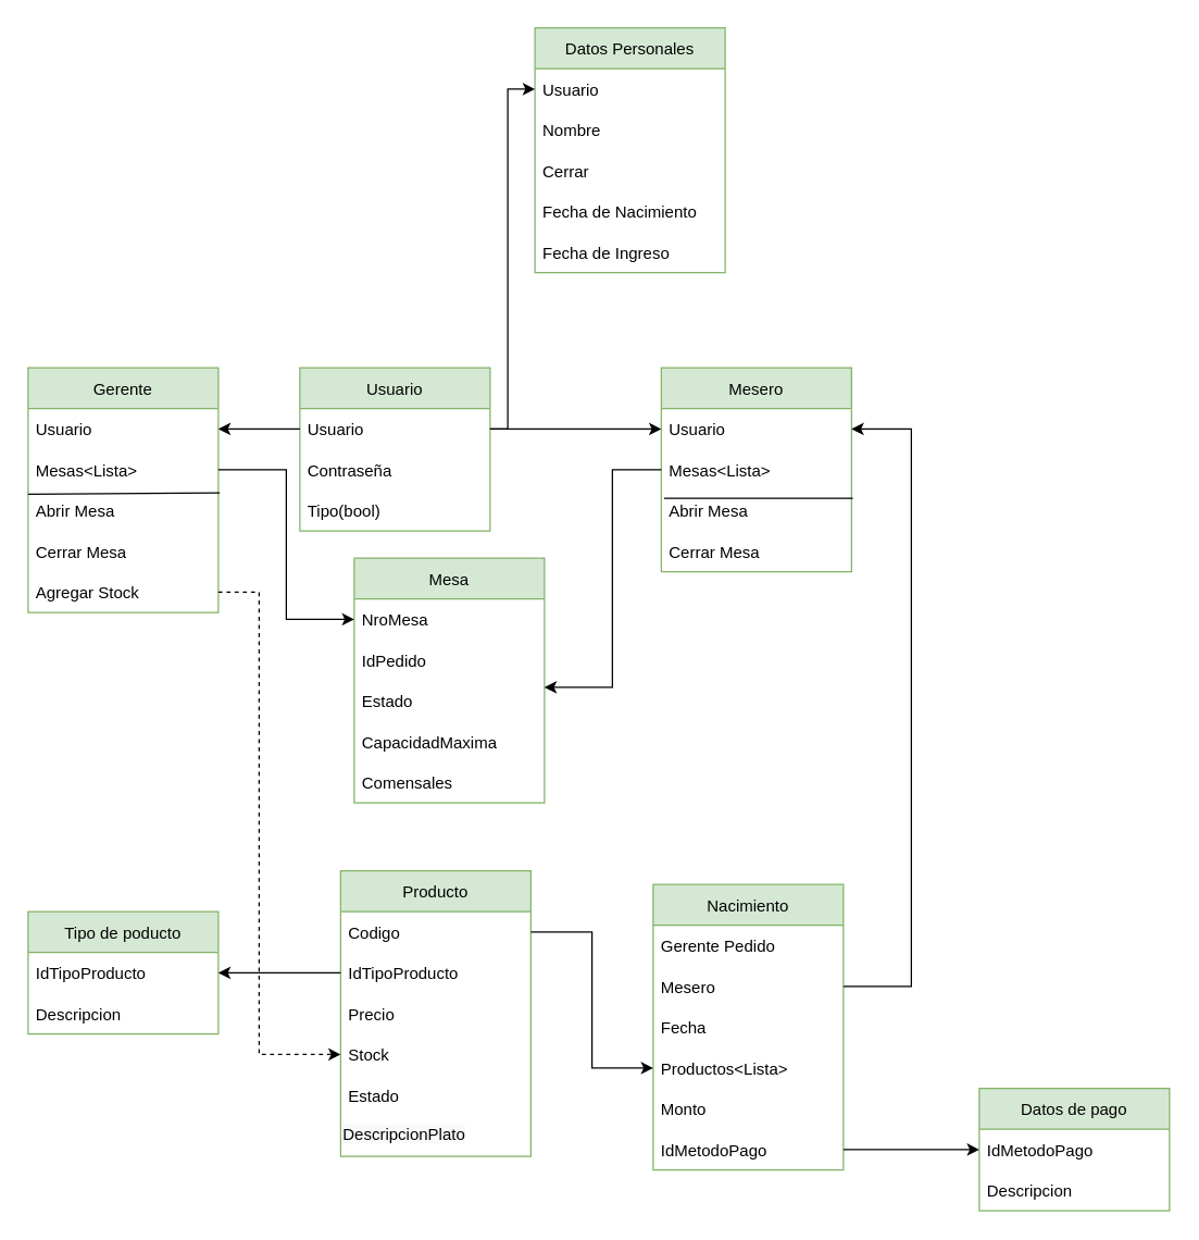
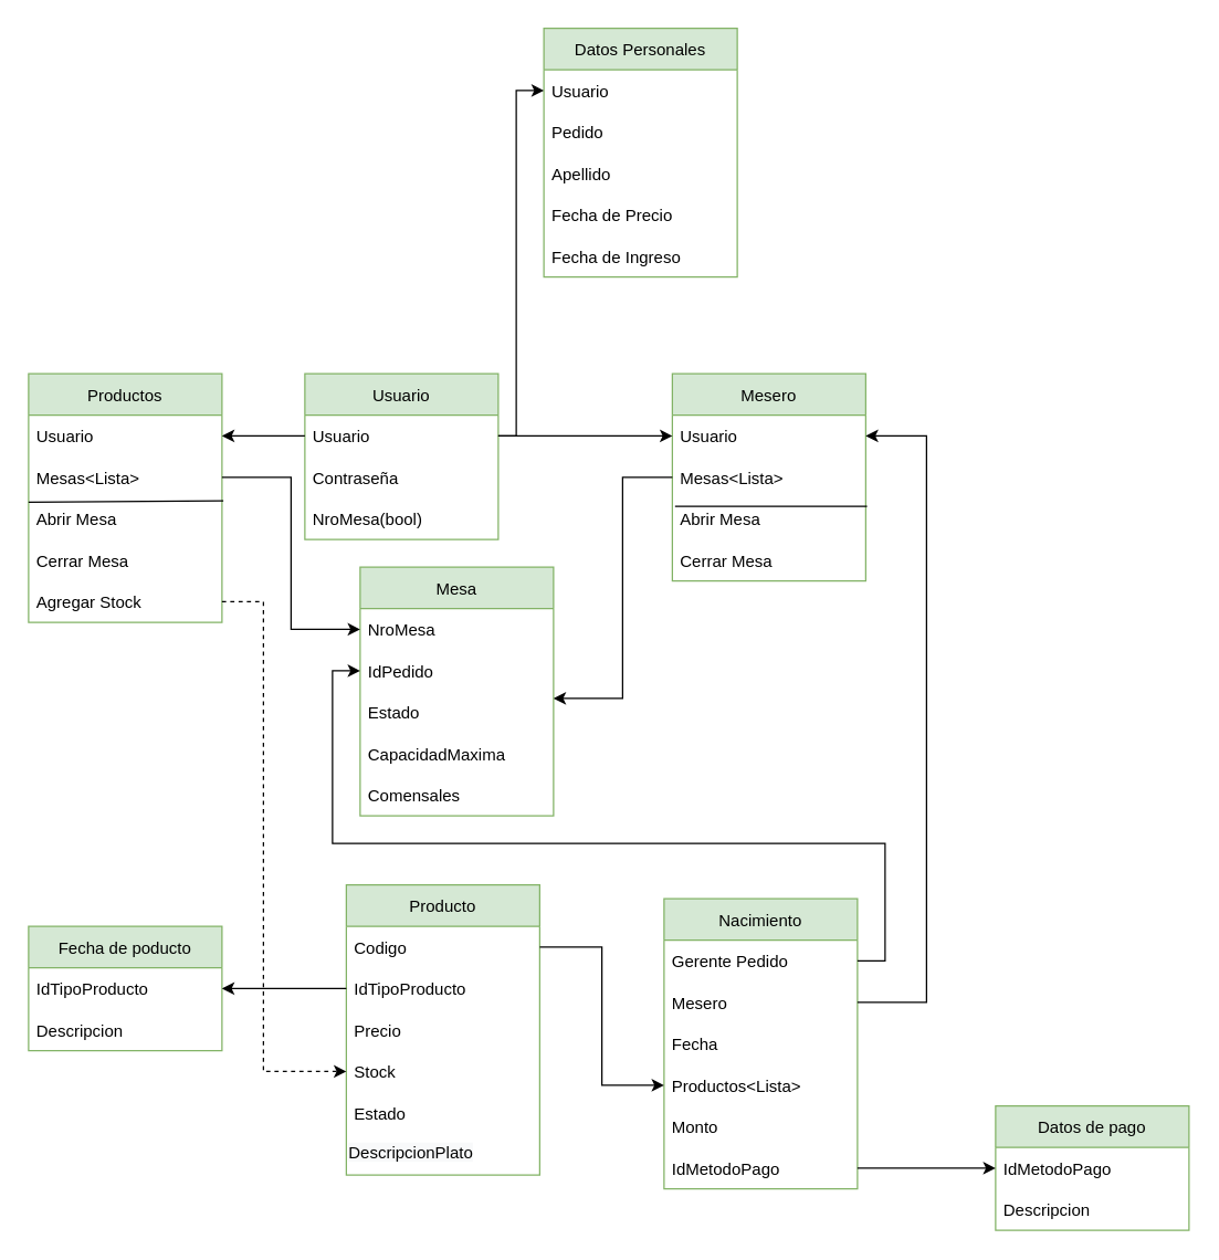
  <mxCell id="0" />
  <mxCell id="1" parent="0" />
  <mxCell id="2" value="Producto" style="swimlane;fontStyle=0;childLayout=stackLayout;horizontal=1;startSize=30;horizontalStack=0;resizeParent=1;resizeParentMax=0;resizeLast=0;collapsible=1;marginBottom=0;hachureGap=4;pointerEvents=0;fillColor=#d5e8d4;strokeColor=#82b366;fontColor=default;" vertex="1" parent="1"><mxGeometry x="250" y="640" width="140" height="210" as="geometry" /></mxCell>
  <mxCell id="3" value="Codigo " style="text;strokeColor=none;fillColor=none;align=left;verticalAlign=middle;spacingLeft=4;spacingRight=4;overflow=hidden;points=[[0,0.5],[1,0.5]];portConstraint=eastwest;rotatable=0;" vertex="1" parent="2"><mxGeometry y="30" width="140" height="30" as="geometry" /></mxCell>
  <mxCell id="4" value="IdTipoProducto" style="text;strokeColor=none;fillColor=none;align=left;verticalAlign=middle;spacingLeft=4;spacingRight=4;overflow=hidden;points=[[0,0.5],[1,0.5]];portConstraint=eastwest;rotatable=0;fontColor=default;" vertex="1" parent="2"><mxGeometry y="60" width="140" height="30" as="geometry" /></mxCell>
  <mxCell id="5" value="Precio" style="text;strokeColor=none;fillColor=none;align=left;verticalAlign=middle;spacingLeft=4;spacingRight=4;overflow=hidden;points=[[0,0.5],[1,0.5]];portConstraint=eastwest;rotatable=0;" vertex="1" parent="2"><mxGeometry y="90" width="140" height="30" as="geometry" /></mxCell>
  <mxCell id="6" value="Stock" style="text;strokeColor=none;fillColor=none;align=left;verticalAlign=middle;spacingLeft=4;spacingRight=4;overflow=hidden;points=[[0,0.5],[1,0.5]];portConstraint=eastwest;rotatable=0;" vertex="1" parent="2"><mxGeometry y="120" width="140" height="30" as="geometry" /></mxCell>
  <mxCell id="7" value="Estado" style="text;strokeColor=none;fillColor=none;align=left;verticalAlign=middle;spacingLeft=4;spacingRight=4;overflow=hidden;points=[[0,0.5],[1,0.5]];portConstraint=eastwest;rotatable=0;" vertex="1" parent="2"><mxGeometry y="150" width="140" height="30" as="geometry" /></mxCell>
  <mxCell id="8" value="&lt;span style=&quot;font-family: &amp;#34;helvetica&amp;#34; ; font-size: 12px ; font-style: normal ; font-weight: 400 ; letter-spacing: normal ; text-align: left ; text-indent: 0px ; text-transform: none ; word-spacing: 0px ; background-color: rgb(248 , 249 , 250) ; display: inline ; float: none&quot;&gt;DescripcionPlato&lt;/span&gt;" style="text;whiteSpace=wrap;html=1;fontColor=default;" vertex="1" parent="2"><mxGeometry y="180" width="140" height="30" as="geometry" /></mxCell>
  <mxCell id="9" value="Usuario" style="swimlane;fontStyle=0;childLayout=stackLayout;horizontal=1;startSize=30;horizontalStack=0;resizeParent=1;resizeParentMax=0;resizeLast=0;collapsible=1;marginBottom=0;hachureGap=4;pointerEvents=0;fillColor=#d5e8d4;strokeColor=#82b366;fontColor=default;" vertex="1" parent="1"><mxGeometry x="220" y="270" width="140" height="120" as="geometry" /></mxCell>
  <mxCell id="10" value="Usuario" style="text;strokeColor=none;fillColor=none;align=left;verticalAlign=middle;spacingLeft=4;spacingRight=4;overflow=hidden;points=[[0,0.5],[1,0.5]];portConstraint=eastwest;rotatable=0;fontColor=default;" vertex="1" parent="9"><mxGeometry y="30" width="140" height="30" as="geometry" /></mxCell>
  <mxCell id="11" value="Contraseña" style="text;strokeColor=none;fillColor=none;align=left;verticalAlign=middle;spacingLeft=4;spacingRight=4;overflow=hidden;points=[[0,0.5],[1,0.5]];portConstraint=eastwest;rotatable=0;fontColor=default;" vertex="1" parent="9"><mxGeometry y="60" width="140" height="30" as="geometry" /></mxCell>
- <mxCell id="12" value="Tipo(bool)" style="text;strokeColor=none;fillColor=none;align=left;verticalAlign=middle;spacingLeft=4;spacingRight=4;overflow=hidden;points=[[0,0.5],[1,0.5]];portConstraint=eastwest;rotatable=0;fontColor=default;" vertex="1" parent="9"><mxGeometry y="90" width="140" height="30" as="geometry" /></mxCell>
+ <mxCell id="12" value="NroMesa(bool)" style="text;strokeColor=none;fillColor=none;align=left;verticalAlign=middle;spacingLeft=4;spacingRight=4;overflow=hidden;points=[[0,0.5],[1,0.5]];portConstraint=eastwest;rotatable=0;fontColor=default;" vertex="1" parent="9"><mxGeometry y="90" width="140" height="30" as="geometry" /></mxCell>
  <mxCell id="13" value="Nacimiento" style="swimlane;fontStyle=0;childLayout=stackLayout;horizontal=1;startSize=30;horizontalStack=0;resizeParent=1;resizeParentMax=0;resizeLast=0;collapsible=1;marginBottom=0;hachureGap=4;pointerEvents=0;fillColor=#d5e8d4;strokeColor=#82b366;fontColor=default;" vertex="1" parent="1"><mxGeometry x="480" y="650" width="140" height="210" as="geometry" /></mxCell>
  <mxCell id="14" value="Gerente Pedido" style="text;strokeColor=none;fillColor=none;align=left;verticalAlign=middle;spacingLeft=4;spacingRight=4;overflow=hidden;points=[[0,0.5],[1,0.5]];portConstraint=eastwest;rotatable=0;" vertex="1" parent="13"><mxGeometry y="30" width="140" height="30" as="geometry" /></mxCell>
  <mxCell id="15" value="Mesero" style="text;strokeColor=none;fillColor=none;align=left;verticalAlign=middle;spacingLeft=4;spacingRight=4;overflow=hidden;points=[[0,0.5],[1,0.5]];portConstraint=eastwest;rotatable=0;fontColor=default;" vertex="1" parent="13"><mxGeometry y="60" width="140" height="30" as="geometry" /></mxCell>
  <mxCell id="16" value="Fecha" style="text;strokeColor=none;fillColor=none;align=left;verticalAlign=middle;spacingLeft=4;spacingRight=4;overflow=hidden;points=[[0,0.5],[1,0.5]];portConstraint=eastwest;rotatable=0;" vertex="1" parent="13"><mxGeometry y="90" width="140" height="30" as="geometry" /></mxCell>
  <mxCell id="17" value="Productos&lt;Lista&gt;" style="text;strokeColor=none;fillColor=none;align=left;verticalAlign=middle;spacingLeft=4;spacingRight=4;overflow=hidden;points=[[0,0.5],[1,0.5]];portConstraint=eastwest;rotatable=0;fontColor=default;" vertex="1" parent="13"><mxGeometry y="120" width="140" height="30" as="geometry" /></mxCell>
  <mxCell id="18" value="Monto" style="text;strokeColor=none;fillColor=none;align=left;verticalAlign=middle;spacingLeft=4;spacingRight=4;overflow=hidden;points=[[0,0.5],[1,0.5]];portConstraint=eastwest;rotatable=0;fontColor=default;" vertex="1" parent="13"><mxGeometry y="150" width="140" height="30" as="geometry" /></mxCell>
  <mxCell id="19" value="IdMetodoPago" style="text;strokeColor=none;fillColor=none;align=left;verticalAlign=middle;spacingLeft=4;spacingRight=4;overflow=hidden;points=[[0,0.5],[1,0.5]];portConstraint=eastwest;rotatable=0;fontColor=default;" vertex="1" parent="13"><mxGeometry y="180" width="140" height="30" as="geometry" /></mxCell>
  <mxCell id="20" value="Mesa" style="swimlane;fontStyle=0;childLayout=stackLayout;horizontal=1;startSize=30;horizontalStack=0;resizeParent=1;resizeParentMax=0;resizeLast=0;collapsible=1;marginBottom=0;fillColor=#d5e8d4;strokeColor=#82b366;fontColor=default;" vertex="1" parent="1"><mxGeometry x="260" y="410" width="140" height="180" as="geometry" /></mxCell>
  <mxCell id="21" value="NroMesa" style="text;strokeColor=none;fillColor=none;align=left;verticalAlign=middle;spacingLeft=4;spacingRight=4;overflow=hidden;points=[[0,0.5],[1,0.5]];portConstraint=eastwest;rotatable=0;" vertex="1" parent="20"><mxGeometry y="30" width="140" height="30" as="geometry" /></mxCell>
  <mxCell id="22" value="IdPedido" style="text;strokeColor=none;fillColor=none;align=left;verticalAlign=middle;spacingLeft=4;spacingRight=4;overflow=hidden;points=[[0,0.5],[1,0.5]];portConstraint=eastwest;rotatable=0;fontColor=default;" vertex="1" parent="20"><mxGeometry y="60" width="140" height="30" as="geometry" /></mxCell>
  <mxCell id="23" value="Estado" style="text;strokeColor=none;fillColor=none;align=left;verticalAlign=middle;spacingLeft=4;spacingRight=4;overflow=hidden;points=[[0,0.5],[1,0.5]];portConstraint=eastwest;rotatable=0;fontColor=default;" vertex="1" parent="20"><mxGeometry y="90" width="140" height="30" as="geometry" /></mxCell>
  <mxCell id="24" value="CapacidadMaxima" style="text;strokeColor=none;fillColor=none;align=left;verticalAlign=middle;spacingLeft=4;spacingRight=4;overflow=hidden;points=[[0,0.5],[1,0.5]];portConstraint=eastwest;rotatable=0;fontColor=default;" vertex="1" parent="20"><mxGeometry y="120" width="140" height="30" as="geometry" /></mxCell>
  <mxCell id="25" value="Comensales" style="text;strokeColor=none;fillColor=none;align=left;verticalAlign=middle;spacingLeft=4;spacingRight=4;overflow=hidden;points=[[0,0.5],[1,0.5]];portConstraint=eastwest;rotatable=0;fontColor=default;" vertex="1" parent="20"><mxGeometry y="150" width="140" height="30" as="geometry" /></mxCell>
  <mxCell id="26" value="Mesero" style="swimlane;fontStyle=0;childLayout=stackLayout;horizontal=1;startSize=30;horizontalStack=0;resizeParent=1;resizeParentMax=0;resizeLast=0;collapsible=1;marginBottom=0;fillColor=#d5e8d4;strokeColor=#82b366;fontColor=default;" vertex="1" parent="1"><mxGeometry x="486" y="270" width="140" height="150" as="geometry" /></mxCell>
  <mxCell id="27" value="Usuario" style="text;strokeColor=none;fillColor=none;align=left;verticalAlign=middle;spacingLeft=4;spacingRight=4;overflow=hidden;points=[[0,0.5],[1,0.5]];portConstraint=eastwest;rotatable=0;fontColor=default;" vertex="1" parent="26"><mxGeometry y="30" width="140" height="30" as="geometry" /></mxCell>
  <mxCell id="28" value="Mesas&lt;Lista&gt;" style="text;strokeColor=none;fillColor=none;align=left;verticalAlign=middle;spacingLeft=4;spacingRight=4;overflow=hidden;points=[[0,0.5],[1,0.5]];portConstraint=eastwest;rotatable=0;fontColor=default;" vertex="1" parent="26"><mxGeometry y="60" width="140" height="30" as="geometry" /></mxCell>
  <mxCell id="29" value="" style="endArrow=none;html=1;rounded=0;labelBackgroundColor=default;fontColor=default;strokeColor=default;exitX=0.014;exitY=0.2;exitDx=0;exitDy=0;exitPerimeter=0;entryX=1.007;entryY=0.2;entryDx=0;entryDy=0;entryPerimeter=0;" edge="1" parent="26" source="30" target="30"><mxGeometry width="50" height="50" relative="1" as="geometry"><mxPoint x="53" y="130" as="sourcePoint" /><mxPoint x="103" y="80" as="targetPoint" /><Array as="points"><mxPoint x="70" y="96" /></Array></mxGeometry></mxCell>
  <mxCell id="30" value="Abrir Mesa" style="text;strokeColor=none;fillColor=none;align=left;verticalAlign=middle;spacingLeft=4;spacingRight=4;overflow=hidden;points=[[0,0.5],[1,0.5]];portConstraint=eastwest;rotatable=0;fontColor=default;" vertex="1" parent="26"><mxGeometry y="90" width="140" height="30" as="geometry" /></mxCell>
  <mxCell id="31" value="Cerrar Mesa" style="text;strokeColor=none;fillColor=none;align=left;verticalAlign=middle;spacingLeft=4;spacingRight=4;overflow=hidden;points=[[0,0.5],[1,0.5]];portConstraint=eastwest;rotatable=0;fontColor=default;" vertex="1" parent="26"><mxGeometry y="120" width="140" height="30" as="geometry" /></mxCell>
- <mxCell id="32" value="Gerente" style="swimlane;fontStyle=0;childLayout=stackLayout;horizontal=1;startSize=30;horizontalStack=0;resizeParent=1;resizeParentMax=0;resizeLast=0;collapsible=1;marginBottom=0;fillColor=#d5e8d4;strokeColor=#82b366;fontColor=default;" vertex="1" parent="1"><mxGeometry x="20" y="270" width="140" height="180" as="geometry" /></mxCell>
+ <mxCell id="32" value="Productos" style="swimlane;fontStyle=0;childLayout=stackLayout;horizontal=1;startSize=30;horizontalStack=0;resizeParent=1;resizeParentMax=0;resizeLast=0;collapsible=1;marginBottom=0;fillColor=#d5e8d4;strokeColor=#82b366;fontColor=default;" vertex="1" parent="1"><mxGeometry x="20" y="270" width="140" height="180" as="geometry" /></mxCell>
  <mxCell id="33" value="Usuario" style="text;strokeColor=none;fillColor=none;align=left;verticalAlign=middle;spacingLeft=4;spacingRight=4;overflow=hidden;points=[[0,0.5],[1,0.5]];portConstraint=eastwest;rotatable=0;fontColor=default;" vertex="1" parent="32"><mxGeometry y="30" width="140" height="30" as="geometry" /></mxCell>
  <mxCell id="34" value="" style="endArrow=none;html=1;rounded=0;labelBackgroundColor=default;fontColor=default;strokeColor=default;entryX=1.007;entryY=0.067;entryDx=0;entryDy=0;entryPerimeter=0;exitX=0;exitY=0.1;exitDx=0;exitDy=0;exitPerimeter=0;" edge="1" parent="32" source="36" target="36"><mxGeometry width="50" height="50" relative="1" as="geometry"><mxPoint x="50" y="110" as="sourcePoint" /><mxPoint x="100" y="60" as="targetPoint" /></mxGeometry></mxCell>
  <mxCell id="35" value="Mesas&lt;Lista&gt;" style="text;strokeColor=none;fillColor=none;align=left;verticalAlign=middle;spacingLeft=4;spacingRight=4;overflow=hidden;points=[[0,0.5],[1,0.5]];portConstraint=eastwest;rotatable=0;fontColor=default;" vertex="1" parent="32"><mxGeometry y="60" width="140" height="30" as="geometry" /></mxCell>
  <mxCell id="36" value="Abrir Mesa" style="text;strokeColor=none;fillColor=none;align=left;verticalAlign=middle;spacingLeft=4;spacingRight=4;overflow=hidden;points=[[0,0.5],[1,0.5]];portConstraint=eastwest;rotatable=0;fontColor=default;" vertex="1" parent="32"><mxGeometry y="90" width="140" height="30" as="geometry" /></mxCell>
  <mxCell id="37" value="Cerrar Mesa" style="text;strokeColor=none;fillColor=none;align=left;verticalAlign=middle;spacingLeft=4;spacingRight=4;overflow=hidden;points=[[0,0.5],[1,0.5]];portConstraint=eastwest;rotatable=0;fontColor=default;" vertex="1" parent="32"><mxGeometry y="120" width="140" height="30" as="geometry" /></mxCell>
  <mxCell id="38" value="Agregar Stock" style="text;strokeColor=none;fillColor=none;align=left;verticalAlign=middle;spacingLeft=4;spacingRight=4;overflow=hidden;points=[[0,0.5],[1,0.5]];portConstraint=eastwest;rotatable=0;fontColor=default;" vertex="1" parent="32"><mxGeometry y="150" width="140" height="30" as="geometry" /></mxCell>
  <mxCell id="39" style="edgeStyle=orthogonalEdgeStyle;rounded=0;orthogonalLoop=1;jettySize=auto;html=1;exitX=1;exitY=0.5;exitDx=0;exitDy=0;entryX=0;entryY=0.5;entryDx=0;entryDy=0;fontColor=default;" edge="1" parent="1" source="10" target="27"><mxGeometry relative="1" as="geometry" /></mxCell>
  <mxCell id="40" style="edgeStyle=orthogonalEdgeStyle;rounded=0;orthogonalLoop=1;jettySize=auto;html=1;exitX=0;exitY=0.5;exitDx=0;exitDy=0;fontColor=default;" edge="1" parent="1" source="10" target="33"><mxGeometry relative="1" as="geometry" /></mxCell>
+ <mxCell id="41" style="edgeStyle=orthogonalEdgeStyle;rounded=0;orthogonalLoop=1;jettySize=auto;html=1;exitX=1;exitY=0.5;exitDx=0;exitDy=0;entryX=0;entryY=0.5;entryDx=0;entryDy=0;fontColor=default;strokeColor=default;labelBackgroundColor=default;" edge="1" parent="1" source="14" target="22"><mxGeometry relative="1" as="geometry"><Array as="points"><mxPoint x="640" y="695" /><mxPoint x="640" y="610" /><mxPoint x="240" y="610" /><mxPoint x="240" y="485" /></Array></mxGeometry></mxCell>
  <mxCell id="42" style="edgeStyle=orthogonalEdgeStyle;rounded=0;orthogonalLoop=1;jettySize=auto;html=1;exitX=1;exitY=0.5;exitDx=0;exitDy=0;fontColor=default;" edge="1" parent="1" source="3" target="17"><mxGeometry relative="1" as="geometry" /></mxCell>
  <mxCell id="43" style="edgeStyle=orthogonalEdgeStyle;rounded=0;orthogonalLoop=1;jettySize=auto;html=1;exitX=0;exitY=0.5;exitDx=0;exitDy=0;fontColor=default;strokeColor=default;labelBackgroundColor=default;" edge="1" parent="1" source="28"><mxGeometry relative="1" as="geometry"><mxPoint x="400" y="505" as="targetPoint" /><Array as="points"><mxPoint x="450" y="345" /><mxPoint x="450" y="505" /></Array></mxGeometry></mxCell>
  <mxCell id="44" style="edgeStyle=orthogonalEdgeStyle;rounded=0;orthogonalLoop=1;jettySize=auto;html=1;exitX=1;exitY=0.5;exitDx=0;exitDy=0;entryX=1;entryY=0.5;entryDx=0;entryDy=0;fontColor=default;strokeColor=default;labelBackgroundColor=default;" edge="1" parent="1" source="15" target="27"><mxGeometry relative="1" as="geometry"><Array as="points"><mxPoint x="670" y="725" /><mxPoint x="670" y="315" /></Array></mxGeometry></mxCell>
  <mxCell id="45" value="Datos Personales" style="swimlane;fontStyle=0;childLayout=stackLayout;horizontal=1;startSize=30;horizontalStack=0;resizeParent=1;resizeParentMax=0;resizeLast=0;collapsible=1;marginBottom=0;hachureGap=4;pointerEvents=0;fillColor=#d5e8d4;strokeColor=#82b366;fontColor=default;" vertex="1" parent="1"><mxGeometry x="393" y="20" width="140" height="180" as="geometry" /></mxCell>
  <mxCell id="46" value="Usuario" style="text;strokeColor=none;fillColor=none;align=left;verticalAlign=middle;spacingLeft=4;spacingRight=4;overflow=hidden;points=[[0,0.5],[1,0.5]];portConstraint=eastwest;rotatable=0;fontColor=default;" vertex="1" parent="45"><mxGeometry y="30" width="140" height="30" as="geometry" /></mxCell>
- <mxCell id="47" value="Nombre" style="text;strokeColor=none;fillColor=none;align=left;verticalAlign=middle;spacingLeft=4;spacingRight=4;overflow=hidden;points=[[0,0.5],[1,0.5]];portConstraint=eastwest;rotatable=0;fontColor=default;" vertex="1" parent="45"><mxGeometry y="60" width="140" height="30" as="geometry" /></mxCell>
- <mxCell id="48" value="Cerrar" style="text;strokeColor=none;fillColor=none;align=left;verticalAlign=middle;spacingLeft=4;spacingRight=4;overflow=hidden;points=[[0,0.5],[1,0.5]];portConstraint=eastwest;rotatable=0;fontColor=default;" vertex="1" parent="45"><mxGeometry y="90" width="140" height="30" as="geometry" /></mxCell>
- <mxCell id="49" value="Fecha de Nacimiento" style="text;strokeColor=none;fillColor=none;align=left;verticalAlign=middle;spacingLeft=4;spacingRight=4;overflow=hidden;points=[[0,0.5],[1,0.5]];portConstraint=eastwest;rotatable=0;fontColor=default;" vertex="1" parent="45"><mxGeometry y="120" width="140" height="30" as="geometry" /></mxCell>
+ <mxCell id="47" value="Pedido" style="text;strokeColor=none;fillColor=none;align=left;verticalAlign=middle;spacingLeft=4;spacingRight=4;overflow=hidden;points=[[0,0.5],[1,0.5]];portConstraint=eastwest;rotatable=0;fontColor=default;" vertex="1" parent="45"><mxGeometry y="60" width="140" height="30" as="geometry" /></mxCell>
+ <mxCell id="48" value="Apellido" style="text;strokeColor=none;fillColor=none;align=left;verticalAlign=middle;spacingLeft=4;spacingRight=4;overflow=hidden;points=[[0,0.5],[1,0.5]];portConstraint=eastwest;rotatable=0;fontColor=default;" vertex="1" parent="45"><mxGeometry y="90" width="140" height="30" as="geometry" /></mxCell>
+ <mxCell id="49" value="Fecha de Precio" style="text;strokeColor=none;fillColor=none;align=left;verticalAlign=middle;spacingLeft=4;spacingRight=4;overflow=hidden;points=[[0,0.5],[1,0.5]];portConstraint=eastwest;rotatable=0;fontColor=default;" vertex="1" parent="45"><mxGeometry y="120" width="140" height="30" as="geometry" /></mxCell>
  <mxCell id="50" value="Fecha de Ingreso" style="text;strokeColor=none;fillColor=none;align=left;verticalAlign=middle;spacingLeft=4;spacingRight=4;overflow=hidden;points=[[0,0.5],[1,0.5]];portConstraint=eastwest;rotatable=0;fontColor=default;" vertex="1" parent="45"><mxGeometry y="150" width="140" height="30" as="geometry" /></mxCell>
  <mxCell id="51" style="edgeStyle=orthogonalEdgeStyle;rounded=0;orthogonalLoop=1;jettySize=auto;html=1;entryX=0;entryY=0.5;entryDx=0;entryDy=0;fontColor=default;strokeColor=default;labelBackgroundColor=default;" edge="1" parent="1" source="10" target="46"><mxGeometry relative="1" as="geometry"><Array as="points"><mxPoint x="373" y="315" /><mxPoint x="373" y="65" /></Array></mxGeometry></mxCell>
  <mxCell id="52" style="edgeStyle=orthogonalEdgeStyle;rounded=0;orthogonalLoop=1;jettySize=auto;html=1;entryX=0;entryY=0.5;entryDx=0;entryDy=0;labelBackgroundColor=default;fontColor=default;strokeColor=default;" edge="1" parent="1" source="35" target="21"><mxGeometry relative="1" as="geometry" /></mxCell>
  <mxCell id="53" value="Datos de pago" style="swimlane;fontStyle=0;childLayout=stackLayout;horizontal=1;startSize=30;horizontalStack=0;resizeParent=1;resizeParentMax=0;resizeLast=0;collapsible=1;marginBottom=0;hachureGap=4;pointerEvents=0;fillColor=#d5e8d4;strokeColor=#82b366;fontColor=default;" vertex="1" parent="1"><mxGeometry x="720" y="800" width="140" height="90" as="geometry" /></mxCell>
  <mxCell id="54" value="IdMetodoPago" style="text;strokeColor=none;fillColor=none;align=left;verticalAlign=middle;spacingLeft=4;spacingRight=4;overflow=hidden;points=[[0,0.5],[1,0.5]];portConstraint=eastwest;rotatable=0;fontColor=default;" vertex="1" parent="53"><mxGeometry y="30" width="140" height="30" as="geometry" /></mxCell>
  <mxCell id="55" value="Descripcion" style="text;strokeColor=none;fillColor=none;align=left;verticalAlign=middle;spacingLeft=4;spacingRight=4;overflow=hidden;points=[[0,0.5],[1,0.5]];portConstraint=eastwest;rotatable=0;fontColor=default;" vertex="1" parent="53"><mxGeometry y="60" width="140" height="30" as="geometry" /></mxCell>
  <mxCell id="56" style="edgeStyle=orthogonalEdgeStyle;rounded=0;orthogonalLoop=1;jettySize=auto;html=1;exitX=1;exitY=0.5;exitDx=0;exitDy=0;entryX=0;entryY=0.5;entryDx=0;entryDy=0;labelBackgroundColor=default;fontColor=default;strokeColor=default;" edge="1" parent="1" source="19" target="54"><mxGeometry relative="1" as="geometry"><Array as="points"><mxPoint x="700" y="845" /><mxPoint x="700" y="845" /></Array></mxGeometry></mxCell>
  <mxCell id="57" style="edgeStyle=orthogonalEdgeStyle;rounded=0;orthogonalLoop=1;jettySize=auto;html=1;entryX=0;entryY=0.5;entryDx=0;entryDy=0;labelBackgroundColor=default;fontColor=default;strokeColor=default;dashed=1;" edge="1" parent="1" source="38" target="6"><mxGeometry relative="1" as="geometry"><Array as="points"><mxPoint x="190" y="435" /><mxPoint x="190" y="775" /></Array></mxGeometry></mxCell>
- <mxCell id="58" value="Tipo de poducto" style="swimlane;fontStyle=0;childLayout=stackLayout;horizontal=1;startSize=30;horizontalStack=0;resizeParent=1;resizeParentMax=0;resizeLast=0;collapsible=1;marginBottom=0;hachureGap=4;pointerEvents=0;fillColor=#d5e8d4;strokeColor=#82b366;fontColor=default;" vertex="1" parent="1"><mxGeometry x="20" y="670" width="140" height="90" as="geometry" /></mxCell>
+ <mxCell id="58" value="Fecha de poducto" style="swimlane;fontStyle=0;childLayout=stackLayout;horizontal=1;startSize=30;horizontalStack=0;resizeParent=1;resizeParentMax=0;resizeLast=0;collapsible=1;marginBottom=0;hachureGap=4;pointerEvents=0;fillColor=#d5e8d4;strokeColor=#82b366;fontColor=default;" vertex="1" parent="1"><mxGeometry x="20" y="670" width="140" height="90" as="geometry" /></mxCell>
  <mxCell id="59" value="IdTipoProducto" style="text;strokeColor=none;fillColor=none;align=left;verticalAlign=middle;spacingLeft=4;spacingRight=4;overflow=hidden;points=[[0,0.5],[1,0.5]];portConstraint=eastwest;rotatable=0;fontColor=default;" vertex="1" parent="58"><mxGeometry y="30" width="140" height="30" as="geometry" /></mxCell>
  <mxCell id="60" value="Descripcion" style="text;strokeColor=none;fillColor=none;align=left;verticalAlign=middle;spacingLeft=4;spacingRight=4;overflow=hidden;points=[[0,0.5],[1,0.5]];portConstraint=eastwest;rotatable=0;fontColor=default;" vertex="1" parent="58"><mxGeometry y="60" width="140" height="30" as="geometry" /></mxCell>
  <mxCell id="61" style="edgeStyle=orthogonalEdgeStyle;rounded=0;orthogonalLoop=1;jettySize=auto;html=1;entryX=1;entryY=0.5;entryDx=0;entryDy=0;labelBackgroundColor=default;fontColor=default;strokeColor=default;" edge="1" parent="1" source="4" target="58"><mxGeometry relative="1" as="geometry" /></mxCell>
